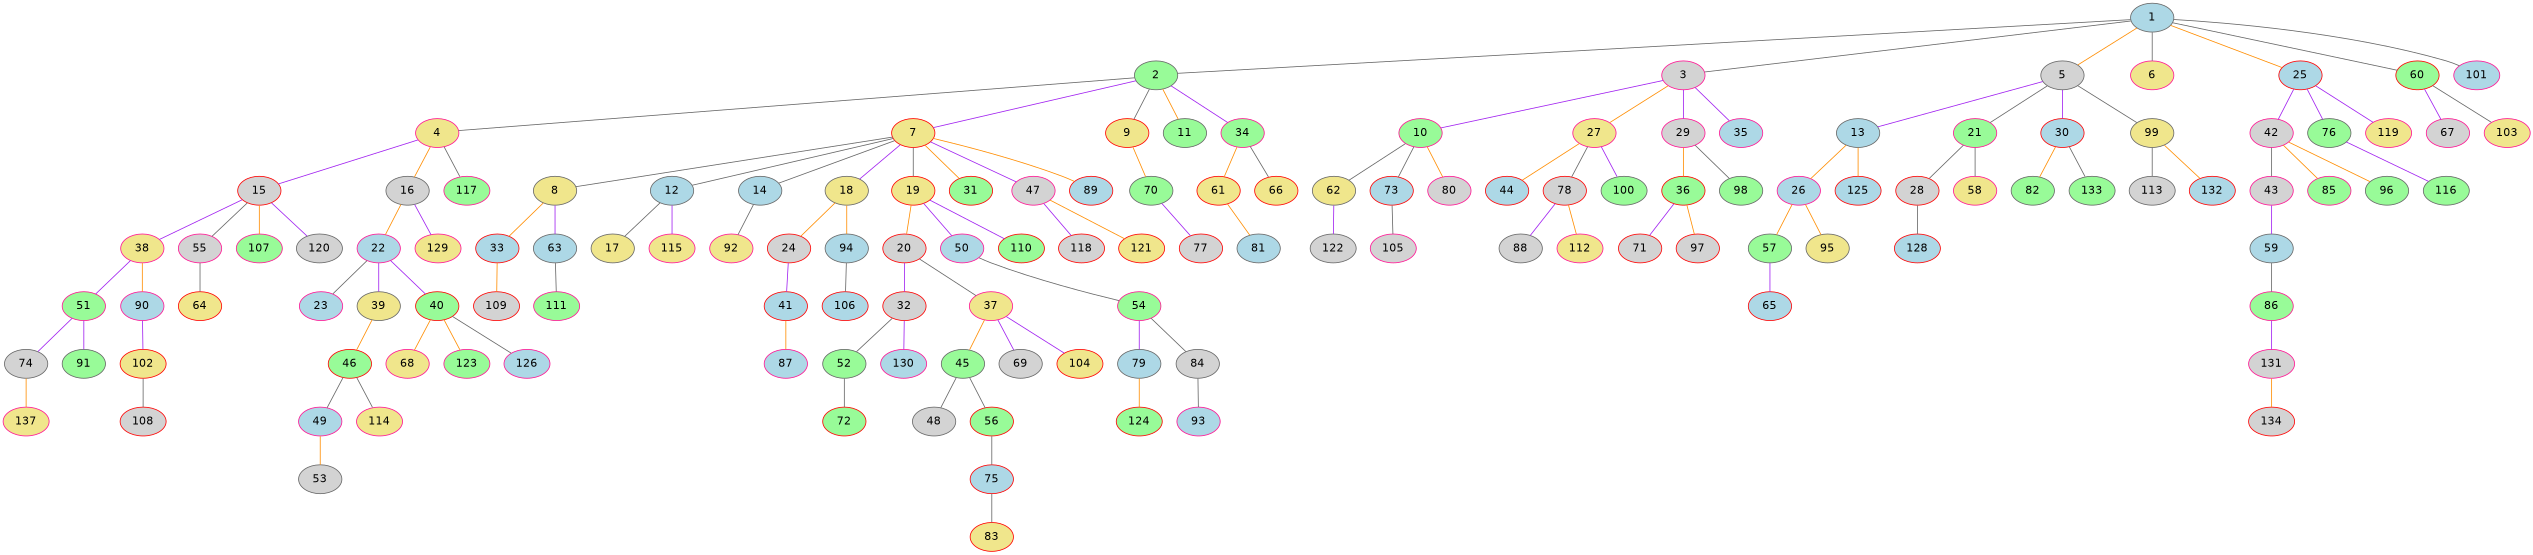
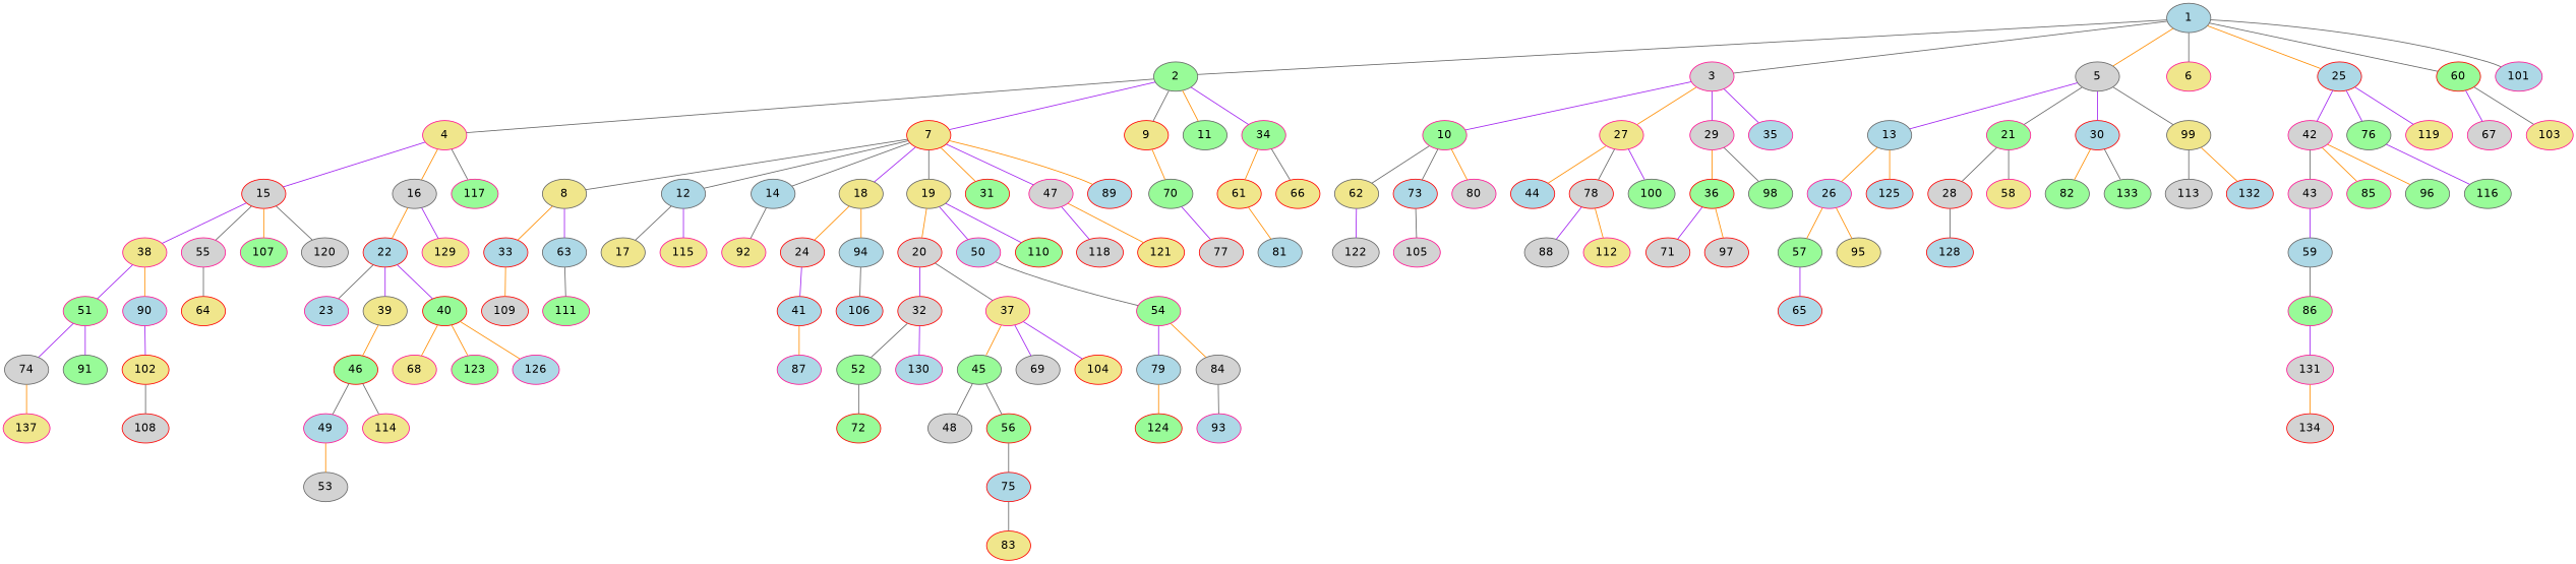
  graph {
    fontname="DejaVu Sans"
    node [color=deeppink fillcolor=lightblue fontname="DejaVu Sans" style=filled]
    edge [color=gray40 fontname="DejaVu Sans"]
    1 [color=gray40]
    2 [color=gray40 fillcolor=palegreen]
    3 [fillcolor=lightgrey]
    5 [color=gray40 fillcolor=lightgrey]
    6 [fillcolor=khaki]
    25 [color=red]
    60 [color=red fillcolor=palegreen]
    101
    4 [fillcolor=khaki]
    7 [color=red fillcolor=khaki]
    9 [color=red fillcolor=khaki]
    11 [color=gray40 fillcolor=palegreen]
    34 [fillcolor=palegreen]
    10 [fillcolor=palegreen]
    27 [fillcolor=khaki]
    29 [fillcolor=lightgrey]
    35
    13 [color=gray40]
    21 [fillcolor=palegreen]
    30 [color=red]
    99 [color=gray40 fillcolor=khaki]
    42 [fillcolor=lightgrey]
    76 [color=gray40 fillcolor=palegreen]
    119 [fillcolor=khaki]
    67 [fillcolor=lightgrey]
    103 [fillcolor=khaki]
    15 [color=red fillcolor=lightgrey]
    16 [color=gray40 fillcolor=lightgrey]
    117 [fillcolor=palegreen]
    8 [color=gray40 fillcolor=khaki]
    12 [color=gray40]
    14 [color=gray40]
    18 [color=gray40 fillcolor=khaki]
-   19 [color=red fillcolor=khaki]
+   19 [color=gray40 fillcolor=khaki]
    31 [color=red fillcolor=palegreen]
    47 [fillcolor=lightgrey]
    89 [color=red]
    70 [color=gray40 fillcolor=palegreen]
    61 [color=red fillcolor=khaki]
    66 [color=red fillcolor=khaki]
    62 [color=gray40 fillcolor=khaki]
    73 [color=red]
    80 [fillcolor=lightgrey]
    44 [color=red]
    78 [color=red fillcolor=lightgrey]
    100 [color=gray40 fillcolor=palegreen]
    36 [color=red fillcolor=palegreen]
    98 [color=gray40 fillcolor=palegreen]
    38 [fillcolor=khaki]
    55 [fillcolor=lightgrey]
    107 [fillcolor=palegreen]
    120 [color=gray40 fillcolor=lightgrey]
-   22
+   22 [color=red]
    129 [fillcolor=khaki]
    26
    125 [color=red]
    28 [color=red fillcolor=lightgrey]
    58 [fillcolor=khaki]
    82 [color=gray40 fillcolor=palegreen]
    133 [color=gray40 fillcolor=palegreen]
    113 [color=gray40 fillcolor=lightgrey]
    132 [color=red]
    33 [color=red]
    63 [color=gray40]
    17 [color=gray40 fillcolor=khaki]
    115 [fillcolor=khaki]
    92 [fillcolor=khaki]
    24 [color=red fillcolor=lightgrey]
    94 [color=gray40]
    20 [color=red fillcolor=lightgrey]
    50
    110 [color=red fillcolor=palegreen]
    118 [color=red fillcolor=lightgrey]
    121 [color=red fillcolor=khaki]
    109 [color=red fillcolor=lightgrey]
    111 [fillcolor=palegreen]
    77 [color=red fillcolor=lightgrey]
    122 [color=gray40 fillcolor=lightgrey]
    105 [fillcolor=lightgrey]
    57 [color=gray40 fillcolor=palegreen]
    95 [color=gray40 fillcolor=khaki]
    51 [fillcolor=palegreen]
    90
    64 [color=red fillcolor=khaki]
    23
    39 [color=gray40 fillcolor=khaki]
    40 [color=red fillcolor=palegreen]
    41 [color=red]
    106 [color=red]
    32 [color=red fillcolor=lightgrey]
    37 [fillcolor=khaki]
    54 [fillcolor=palegreen]
    52 [color=gray40 fillcolor=palegreen]
    130
    45 [color=gray40 fillcolor=palegreen]
    69 [color=gray40 fillcolor=lightgrey]
    104 [color=red fillcolor=khaki]
    128 [color=red]
    46 [color=red fillcolor=palegreen]
    68 [fillcolor=khaki]
    123 [fillcolor=palegreen]
    126
    87
    43 [fillcolor=lightgrey]
    85 [fillcolor=palegreen]
    96 [color=gray40 fillcolor=palegreen]
    116 [color=gray40 fillcolor=palegreen]
    65 [color=red]
    88 [color=gray40 fillcolor=lightgrey]
    112 [fillcolor=khaki]
    71 [color=red fillcolor=lightgrey]
    97 [color=red fillcolor=lightgrey]
    72 [color=red fillcolor=palegreen]
    81 [color=gray40]
    48 [color=gray40 fillcolor=lightgrey]
    56 [color=red fillcolor=palegreen]
    74 [color=gray40 fillcolor=lightgrey]
    91 [color=gray40 fillcolor=palegreen]
    102 [color=red fillcolor=khaki]
    49
    114 [fillcolor=khaki]
    59 [color=gray40]
    86 [fillcolor=palegreen]
    75 [color=red]
    53 [color=gray40 fillcolor=lightgrey]
    79 [color=gray40]
    84 [color=gray40 fillcolor=lightgrey]
    n128 [fillcolor=khaki label=137]
    124 [color=red fillcolor=palegreen]
    93
    83 [color=red fillcolor=khaki]
    131 [fillcolor=lightgrey]
    134 [color=red fillcolor=lightgrey]
    108 [color=red fillcolor=lightgrey]
    1 -- 2
    1 -- 3
    1 -- 5 [color=darkorange]
    1 -- 6
    1 -- 25 [color=darkorange]
    1 -- 60
    1 -- 101
    2 -- 4
    2 -- 7 [color=purple]
    2 -- 9
    2 -- 11 [color=darkorange]
    2 -- 34 [color=purple]
    3 -- 10 [color=purple]
    3 -- 27 [color=darkorange]
    3 -- 29 [color=purple]
    3 -- 35 [color=purple]
    5 -- 13 [color=purple]
    5 -- 21
    5 -- 30 [color=purple]
    5 -- 99
    25 -- 42 [color=purple]
    25 -- 76 [color=purple]
    25 -- 119 [color=purple]
    60 -- 67 [color=purple]
    60 -- 103
    4 -- 15 [color=purple]
    4 -- 16 [color=darkorange]
    4 -- 117
    7 -- 8
    7 -- 12
    7 -- 14
    7 -- 18 [color=purple]
    7 -- 19
    7 -- 31 [color=darkorange]
    7 -- 47 [color=purple]
    7 -- 89 [color=darkorange]
    9 -- 70 [color=darkorange]
    34 -- 61 [color=darkorange]
    34 -- 66
    10 -- 62
    10 -- 73
    10 -- 80 [color=darkorange]
    27 -- 44 [color=darkorange]
    27 -- 78
    27 -- 100 [color=purple]
    29 -- 36 [color=darkorange]
    29 -- 98
    13 -- 26 [color=darkorange]
    13 -- 125 [color=darkorange]
    21 -- 28
    21 -- 58
    30 -- 82 [color=darkorange]
    30 -- 133
    99 -- 113
    99 -- 132 [color=darkorange]
    42 -- 43
    42 -- 85 [color=darkorange]
    42 -- 96 [color=darkorange]
    76 -- 116 [color=purple]
    15 -- 38 [color=purple]
    15 -- 55
    15 -- 107 [color=darkorange]
-   15 -- 120 [color=purple]
+   15 -- 120
    16 -- 22 [color=darkorange]
    16 -- 129 [color=purple]
    8 -- 33 [color=darkorange]
    8 -- 63 [color=purple]
    12 -- 17
    12 -- 115 [color=purple]
    14 -- 92
    18 -- 24 [color=darkorange]
    18 -- 94 [color=darkorange]
    19 -- 20 [color=darkorange]
    19 -- 50 [color=purple]
    19 -- 110 [color=purple]
    47 -- 118 [color=purple]
    47 -- 121 [color=darkorange]
    70 -- 77 [color=purple]
    61 -- 81 [color=darkorange]
    62 -- 122 [color=purple]
    73 -- 105
    78 -- 88 [color=purple]
    78 -- 112 [color=darkorange]
    36 -- 71 [color=purple]
    36 -- 97 [color=darkorange]
    38 -- 51 [color=purple]
    38 -- 90 [color=darkorange]
    55 -- 64
    22 -- 23
    22 -- 39 [color=purple]
    22 -- 40 [color=purple]
    26 -- 57 [color=darkorange]
    26 -- 95 [color=darkorange]
    28 -- 128
    33 -- 109 [color=darkorange]
    63 -- 111
    24 -- 41 [color=purple]
    94 -- 106
    20 -- 32 [color=purple]
    20 -- 37
    50 -- 54
    57 -- 65 [color=purple]
    51 -- 74 [color=purple]
    51 -- 91 [color=purple]
    90 -- 102 [color=purple]
    39 -- 46 [color=darkorange]
    40 -- 68 [color=darkorange]
    40 -- 123 [color=darkorange]
-   40 -- 126
+   40 -- 126 [color=darkorange]
    41 -- 87 [color=darkorange]
    32 -- 52
    32 -- 130 [color=purple]
    37 -- 45 [color=darkorange]
    37 -- 69 [color=purple]
    37 -- 104 [color=purple]
    54 -- 79 [color=purple]
-   54 -- 84
+   54 -- 84 [color=darkorange]
    52 -- 72
    45 -- 48
    45 -- 56
    46 -- 49
    46 -- 114
    43 -- 59 [color=purple]
    56 -- 75
    74 -- n128 [color=darkorange]
    102 -- 108
    49 -- 53 [color=darkorange]
    59 -- 86
    86 -- 131 [color=purple]
    75 -- 83
    79 -- 124 [color=darkorange]
    84 -- 93
    131 -- 134 [color=darkorange]
  }
